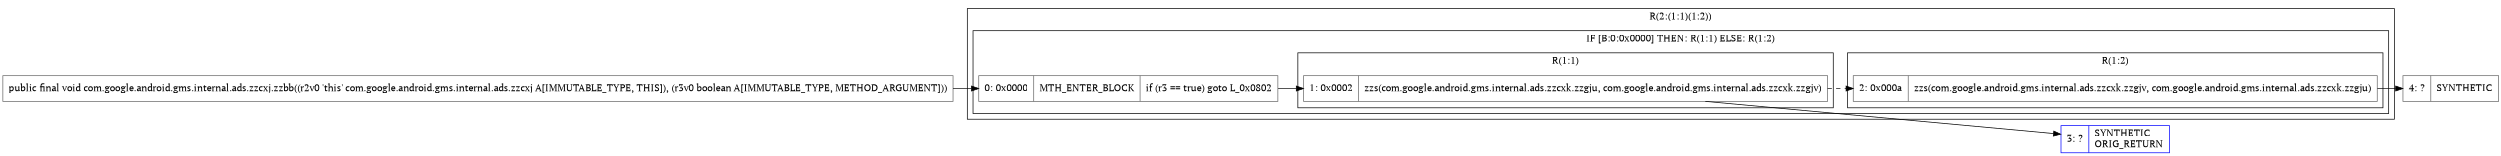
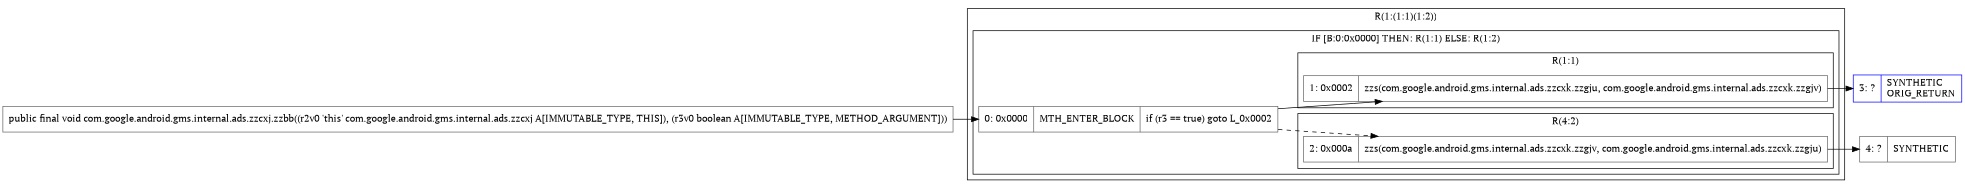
  digraph {
    fontname="PT Serif"
    rankdir=LR
    node [color=gray40 fontname="PT Serif" shape=record]
    edge [fontname="PT Serif"]
    n1 [label="{1\:\ 0x0002|zzs(com.google.android.gms.internal.ads.zzcxk.zzgju, com.google.android.gms.internal.ads.zzcxk.zzgjv)\l}"]
    n2 [label="{2\:\ 0x000a|zzs(com.google.android.gms.internal.ads.zzcxk.zzgjv, com.google.android.gms.internal.ads.zzcxk.zzgju)\l}"]
-   n3 [label="{0\:\ 0x0000|MTH_ENTER_BLOCK\l|if (r3 == true) goto L_0x0802\l}"]
+   n3 [label="{0\:\ 0x0000|MTH_ENTER_BLOCK\l|if (r3 == true) goto L_0x0002\l}"]
    n4 [color=blue label="{3\:\ ?|SYNTHETIC\lORIG_RETURN\l}"]
    n5 [label="{4\:\ ?|SYNTHETIC\l}"]
    n6 [label="{public final void com.google.android.gms.internal.ads.zzcxj.zzbb((r2v0 'this' com.google.android.gms.internal.ads.zzcxj A[IMMUTABLE_TYPE, THIS]), (r3v0 boolean A[IMMUTABLE_TYPE, METHOD_ARGUMENT])) }"]
    subgraph cluster_1 {
-     label="R(2:(1:1)(1:2))"
+     label="R(1:(1:1)(1:2))"
      subgraph cluster_2 {
        label="IF [B:0:0x0000] THEN: R(1:1) ELSE: R(1:2)"
        n3
        subgraph cluster_3 {
          label="R(1:1)"
          n1
        }
        subgraph cluster_4 {
-         label="R(1:2)"
+         label="R(4:2)"
          n2
        }
      }
    }
    n1 -> n4
    n2 -> n5
    n3 -> n1
-   n1 -> n2 [style=dashed]
+   n3 -> n2 [style=dashed]
    n6 -> n3
  }
